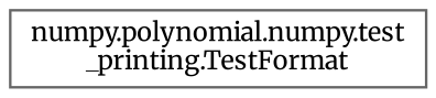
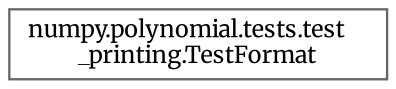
  digraph {
    rankdir=LR
    fontname=Merriweather
-   n1 [color=grey40 fillcolor=white fontname=Merriweather fontsize=10 height=0.2 label="numpy.polynomial.numpy.test\l_printing.TestFormat" shape=box style=filled width=0.4]
+   n1 [color=grey40 fillcolor=white fontname=Merriweather fontsize=10 height=0.2 label="numpy.polynomial.tests.test\l_printing.TestFormat" shape=box style=filled width=0.4]
  }
